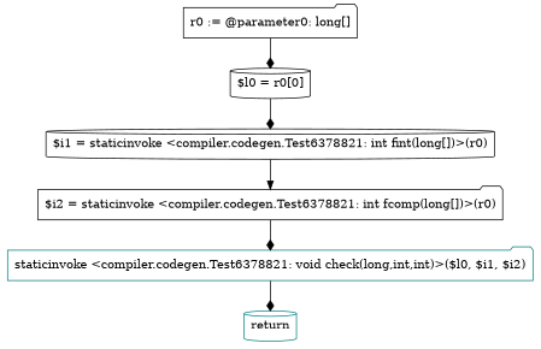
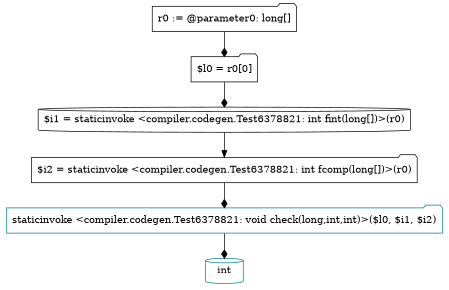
  digraph {
    node [color=black shape=folder]
    edge [arrowhead=diamond]
    "r0 := @parameter0: long[]"
-   "$l0 = r0[0]" [shape=cylinder]
+   "$l0 = r0[0]"
    "$i1 = staticinvoke <compiler.codegen.Test6378821: int fint(long[])>(r0)" [shape=cylinder]
    "$i2 = staticinvoke <compiler.codegen.Test6378821: int fcomp(long[])>(r0)"
    "staticinvoke <compiler.codegen.Test6378821: void check(long,int,int)>($l0, $i1, $i2)" [color=teal]
-   return [color=teal shape=cylinder]
+   return [color=teal shape=cylinder label=int]
    "r0 := @parameter0: long[]" -> "$l0 = r0[0]"
    "$l0 = r0[0]" -> "$i1 = staticinvoke <compiler.codegen.Test6378821: int fint(long[])>(r0)"
    "$i1 = staticinvoke <compiler.codegen.Test6378821: int fint(long[])>(r0)" -> "$i2 = staticinvoke <compiler.codegen.Test6378821: int fcomp(long[])>(r0)" [arrowhead=normal]
    "$i2 = staticinvoke <compiler.codegen.Test6378821: int fcomp(long[])>(r0)" -> "staticinvoke <compiler.codegen.Test6378821: void check(long,int,int)>($l0, $i1, $i2)"
    "staticinvoke <compiler.codegen.Test6378821: void check(long,int,int)>($l0, $i1, $i2)" -> return
  }
